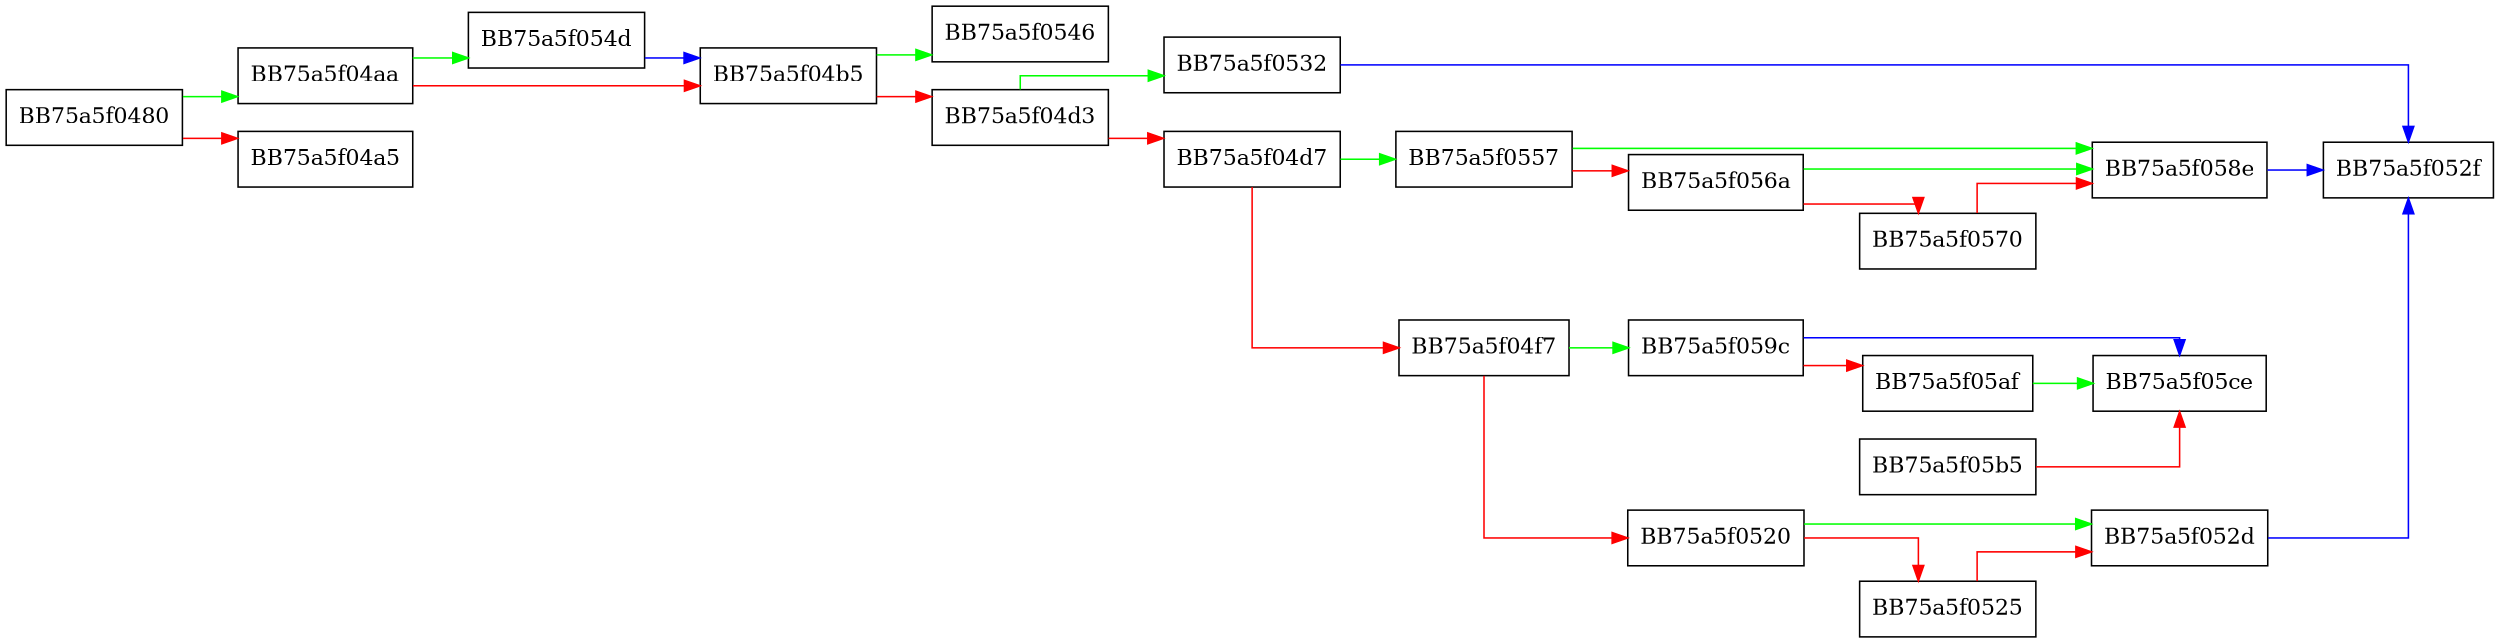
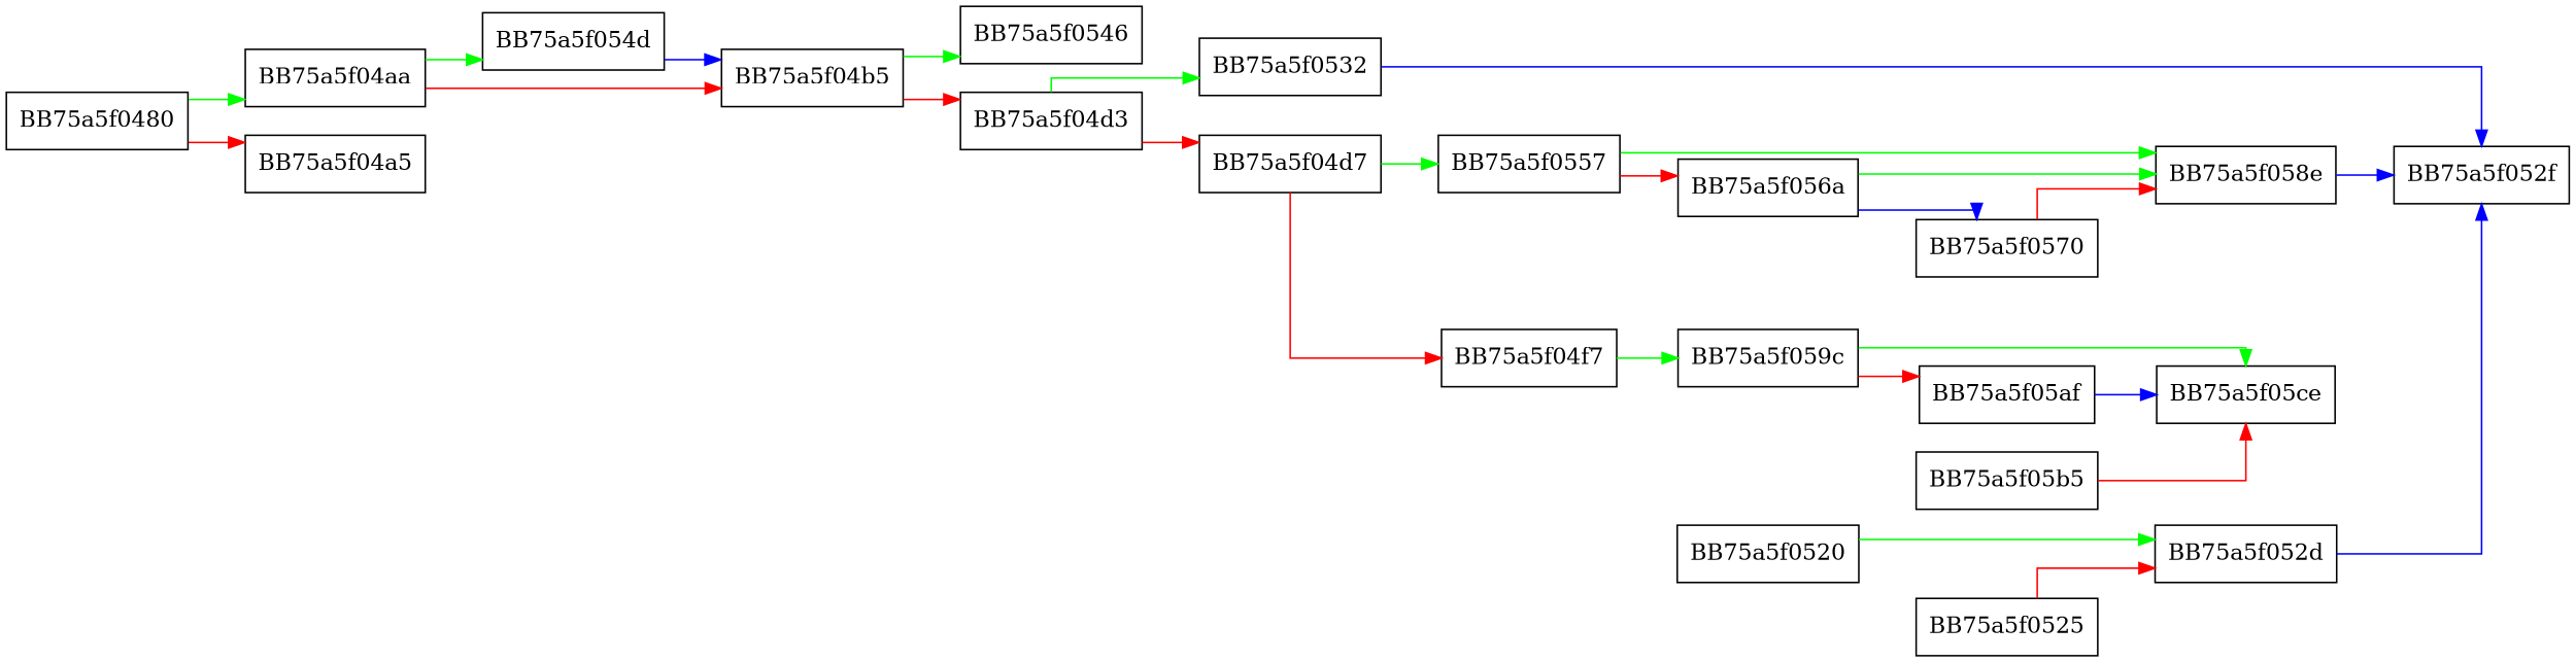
  digraph {
    rankdir=LR
    splines=ortho
    node [shape=box]
    edge [color=red]
    BB75a5f0480
    BB75a5f04aa
    BB75a5f04a5
    BB75a5f054d
    BB75a5f04b5
    BB75a5f0546
    BB75a5f04d3
    n8 [label=BB75a5f0532]
    BB75a5f04d7
    BB75a5f052f
    BB75a5f0557
    BB75a5f04f7
    BB75a5f058e
    BB75a5f056a
    BB75a5f059c
    BB75a5f0520
    BB75a5f0570
    BB75a5f05ce
    BB75a5f05af
    BB75a5f052d
    BB75a5f0525
    BB75a5f05b5
    BB75a5f0480 -> BB75a5f04aa [color=green]
    BB75a5f0480 -> BB75a5f04a5
    BB75a5f04aa -> BB75a5f054d [color=green]
    BB75a5f04aa -> BB75a5f04b5
    BB75a5f054d -> BB75a5f04b5 [color=blue]
    BB75a5f04b5 -> BB75a5f0546 [color=green]
    BB75a5f04b5 -> BB75a5f04d3
    BB75a5f04d3 -> n8 [color=green]
    BB75a5f04d3 -> BB75a5f04d7
    n8 -> BB75a5f052f [color=blue]
    BB75a5f04d7 -> BB75a5f0557 [color=green]
    BB75a5f04d7 -> BB75a5f04f7
    BB75a5f0557 -> BB75a5f058e [color=green]
    BB75a5f0557 -> BB75a5f056a
    BB75a5f04f7 -> BB75a5f059c [color=green]
-   BB75a5f04f7 -> BB75a5f0520
    BB75a5f058e -> BB75a5f052f [color=blue]
    BB75a5f056a -> BB75a5f058e [color=green]
-   BB75a5f056a -> BB75a5f0570
-   BB75a5f059c -> BB75a5f05ce [color=blue]
+   BB75a5f056a -> BB75a5f0570 [color=blue]
+   BB75a5f059c -> BB75a5f05ce [color=green]
    BB75a5f059c -> BB75a5f05af
    BB75a5f0520 -> BB75a5f052d [color=green]
-   BB75a5f0520 -> BB75a5f0525
    BB75a5f0570 -> BB75a5f058e
-   BB75a5f05af -> BB75a5f05ce [color=green]
+   BB75a5f05af -> BB75a5f05ce [color=blue]
    BB75a5f052d -> BB75a5f052f [color=blue]
    BB75a5f0525 -> BB75a5f052d
    BB75a5f05b5 -> BB75a5f05ce
  }
